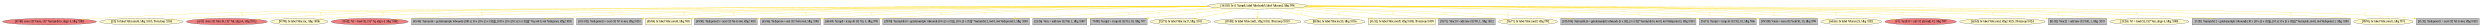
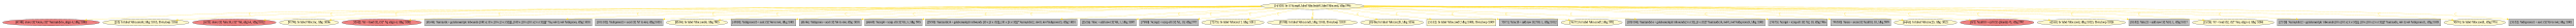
  digraph {
    fontname="PT Serif"
    node [fillcolor=grey fontname="PT Serif" shape=ellipse style=filled]
    edge [color=gold fontcolor=gold fontname="PT Serif" penwidth=1.0 style=solid]
    n1 [fillcolor=lightcoral label="[47/48]  store i32 %rem, i32* %arrayidx16, align 4, !dbg !1005"]
    n2 [fillcolor=lemonchiffon label="[2/3]  br label %for.cond4, !dbg !1013, !llvm.loop !1014"]
    n3 [fillcolor=lightcoral label="[4/13]  store i32 %inc18, i32* %k, align 4, !dbg !1012"]
    n4 [fillcolor=lemonchiffon label="[97/98]  br label %for.inc, !dbg !1006"]
    n5 [fillcolor=lightcoral label="[33/42]  %5 = load i32, i32* %j, align 4, !dbg !1002"]
    n6 [label="[43/44]  %arrayidx = getelementptr inbounds [100 x [10 x [10 x [5 x i32]]]], [100 x [10 x [10 x [5 x i32]]]]* %a, i64 0, i64 %idxprom, !dbg !1001" shape=rectangle]
    n7 [label="[101/102]  %idxprom15 = sext i32 %7 to i64, !dbg !1001" shape=rectangle]
-   n8 [fillcolor=lemonchiffon label="[83/84]  br label %for.cond4, !dbg !983" shape=box]
+   n8 [fillcolor=lemonchiffon label="[83/84]  br label %for.cond4, !dbg !983"]
    n9 [label="[49/50]  %idxprom13 = sext i32 %6 to i64, !dbg !1001" shape=rectangle]
    n10 [label="[45/46]  %idxprom = sext i32 %4 to i64, !dbg !1001" shape=rectangle]
    n11 [label="[68/69]  %cmp8 = icmp slt i32 %3, 5, !dbg !995" shape=rectangle]
    n12 [label="[29/30]  %arrayidx14 = getelementptr inbounds [10 x [5 x i32]], [10 x [5 x i32]]* %arrayidx12, i64 0, i64 %idxprom13, !dbg !1001" shape=rectangle]
    n13 [label="[25/26]  %inc = add nsw i32 %8, 1, !dbg !1007" shape=rectangle]
    n14 [label="[79/80]  %cmp2 = icmp slt i32 %1, 10, !dbg !977" shape=rectangle]
    n15 [fillcolor=lemonchiffon label="[72/73]  br label %for.inc17, !dbg !1011"]
    n16 [fillcolor=lemonchiffon label="[87/88]  br label %for.cond1, !dbg !1018, !llvm.loop !1019"]
    n17 [fillcolor=lemonchiffon label="[85/86]  br label %for.inc20, !dbg !1016"]
    n18 [fillcolor=lemonchiffon label="[51/52]  br label %for.cond7, !dbg !1008, !llvm.loop !1009" shape=box]
    n19 [label="[70/71]  %inc18 = add nsw i32 %9, 1, !dbg !1012" shape=rectangle]
    n20 [fillcolor=lemonchiffon label="[76/77]  br label %for.cond7, !dbg !992"]
    n21 [label="[103/104]  %arrayidx16 = getelementptr inbounds [5 x i32], [5 x i32]* %arrayidx14, i64 0, i64 %idxprom15, !dbg !1001" shape=rectangle]
    n22 [label="[74/75]  %cmp5 = icmp slt i32 %2, 10, !dbg !986" shape=rectangle]
    n23 [label="[99/100]  %rem = srem i32 %call10, 10, !dbg !999" shape=rectangle]
    n24 [fillcolor=lemonchiffon label="[64/65]  br label %for.inc23, !dbg !1021"]
    n25 [fillcolor=lightcoral label="[0/1]  %call10 = call i32 @rand() #3, !dbg !997"]
    n26 [fillcolor=lemonchiffon label="[62/63]  br label %for.cond, !dbg !1023, !llvm.loop !1024"]
    n27 [label="[81/82]  %inc21 = add nsw i32 %10, 1, !dbg !1017" shape=rectangle]
    n28 [fillcolor=lemonchiffon label="[15/24]  %7 = load i32, i32* %m, align 4, !dbg !1004"]
    n29 [label="[27/28]  %arrayidx12 = getelementptr inbounds [10 x [10 x [5 x i32]]], [10 x [10 x [5 x i32]]]* %arrayidx, i64 0, i64 %idxprom11, !dbg !1001" shape=rectangle]
    n30 [fillcolor=lemonchiffon label="[90/91]  br label %for.cond1, !dbg !974"]
    n31 [label="[31/32]  %idxprom11 = sext i32 %5 to i64, !dbg !1001" shape=rectangle]
    n32 [fillcolor=lemonchiffon label="[14/105]  br i1 %cmp8, label %for.body9, label %for.end, !dbg !996"]
    n32 -> n1 [label=C]
    n32 -> n2 [label=C]
    n32 -> n3 [label=C]
    n32 -> n4 [label=C]
    n32 -> n5 [label=C]
    n32 -> n6 [label=C]
    n32 -> n7 [label=C]
    n32 -> n8 [label=C]
    n32 -> n9 [label=C]
    n32 -> n10 [label=C]
    n32 -> n11 [label=C]
    n32 -> n12 [label=C]
    n32 -> n13 [label=C]
    n32 -> n14 [label=C]
    n32 -> n15 [label=C]
    n32 -> n16 [label=C]
    n32 -> n17 [label=C]
    n32 -> n18 [label=C]
    n32 -> n19 [label=C]
    n32 -> n20 [label=C]
    n32 -> n21 [label=C]
    n32 -> n22 [label=C]
    n32 -> n23 [label=C]
    n32 -> n24 [label=C]
    n32 -> n25 [label=C]
    n32 -> n26 [label=C]
    n32 -> n27 [label=C]
    n32 -> n28 [label=C]
    n32 -> n29 [label=C]
    n32 -> n30 [label=C]
    n32 -> n31 [label=C]
  }
